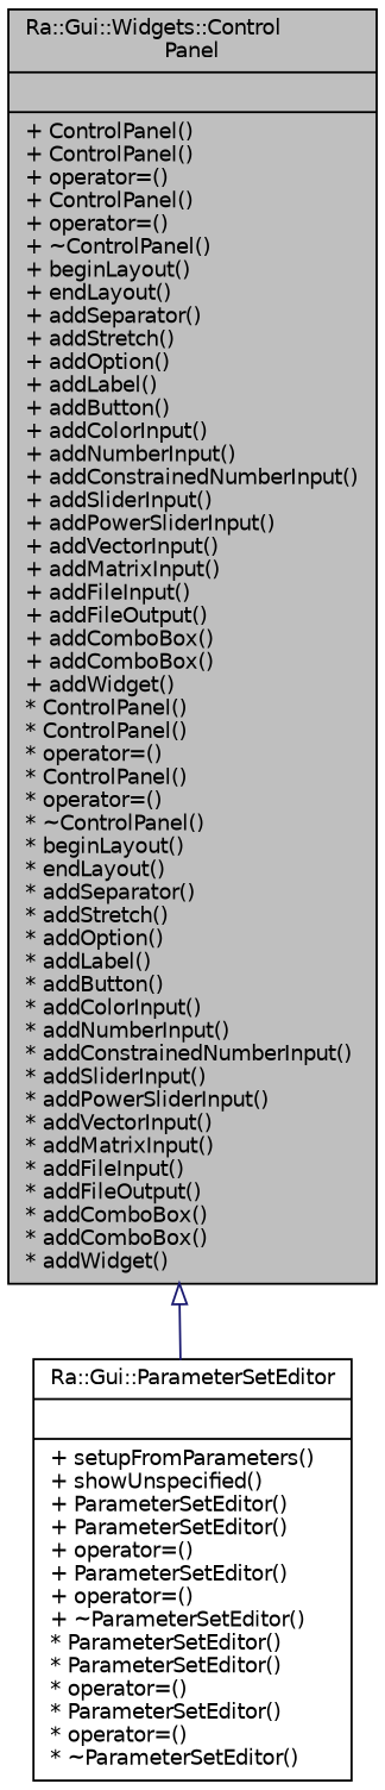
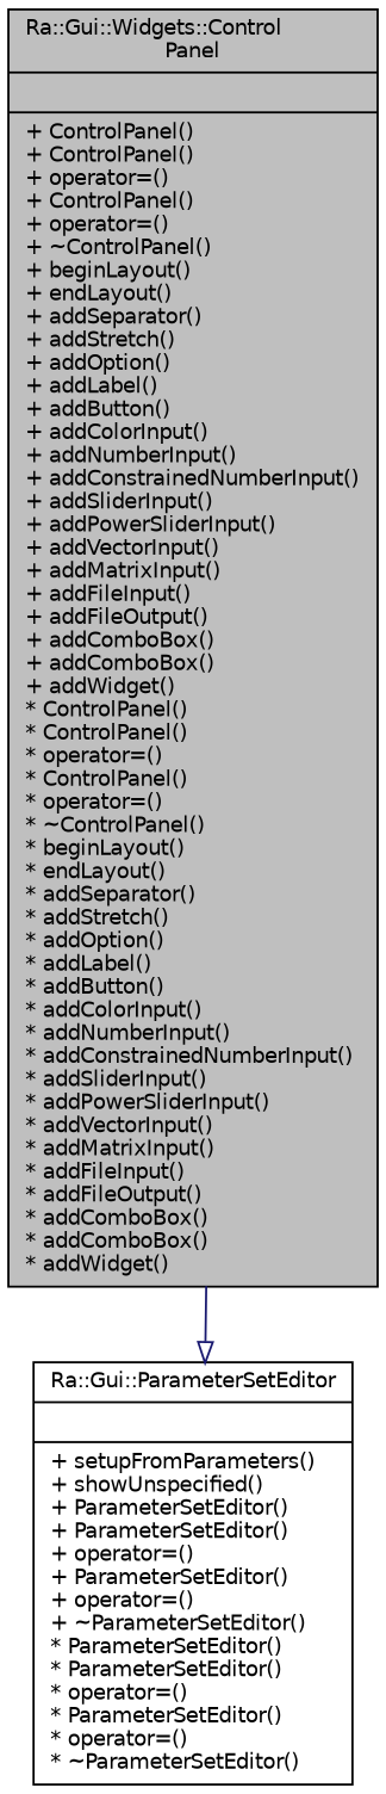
  digraph {
    node [color=black fontname=Helvetica fontsize=10 shape=record style=filled]
    n1 [fillcolor=grey75 fontcolor=black height=0.2 label="{Ra::Gui::Widgets::Control\lPanel\n||+ ControlPanel()\l+ ControlPanel()\l+ operator=()\l+ ControlPanel()\l+ operator=()\l+ ~ControlPanel()\l+ beginLayout()\l+ endLayout()\l+ addSeparator()\l+ addStretch()\l+ addOption()\l+ addLabel()\l+ addButton()\l+ addColorInput()\l+ addNumberInput()\l+ addConstrainedNumberInput()\l+ addSliderInput()\l+ addPowerSliderInput()\l+ addVectorInput()\l+ addMatrixInput()\l+ addFileInput()\l+ addFileOutput()\l+ addComboBox()\l+ addComboBox()\l+ addWidget()\l* ControlPanel()\l* ControlPanel()\l* operator=()\l* ControlPanel()\l* operator=()\l* ~ControlPanel()\l* beginLayout()\l* endLayout()\l* addSeparator()\l* addStretch()\l* addOption()\l* addLabel()\l* addButton()\l* addColorInput()\l* addNumberInput()\l* addConstrainedNumberInput()\l* addSliderInput()\l* addPowerSliderInput()\l* addVectorInput()\l* addMatrixInput()\l* addFileInput()\l* addFileOutput()\l* addComboBox()\l* addComboBox()\l* addWidget()\l}" width=0.4]
    n2 [fillcolor=white height=0.2 label="{Ra::Gui::ParameterSetEditor\n||+ setupFromParameters()\l+ showUnspecified()\l+ ParameterSetEditor()\l+ ParameterSetEditor()\l+ operator=()\l+ ParameterSetEditor()\l+ operator=()\l+ ~ParameterSetEditor()\l* ParameterSetEditor()\l* ParameterSetEditor()\l* operator=()\l* ParameterSetEditor()\l* operator=()\l* ~ParameterSetEditor()\l}" width=0.4]
-   n1 -> n2 [arrowtail=onormal color=midnightblue dir=back fontname=Helvetica fontsize=10 labelfontname=Helvetica labelfontsize=10 style=solid]
+   n2 -> n1 [arrowtail=onormal color=midnightblue dir=back fontname=Helvetica fontsize=10 labelfontname=Helvetica labelfontsize=10 style=solid]
  }
